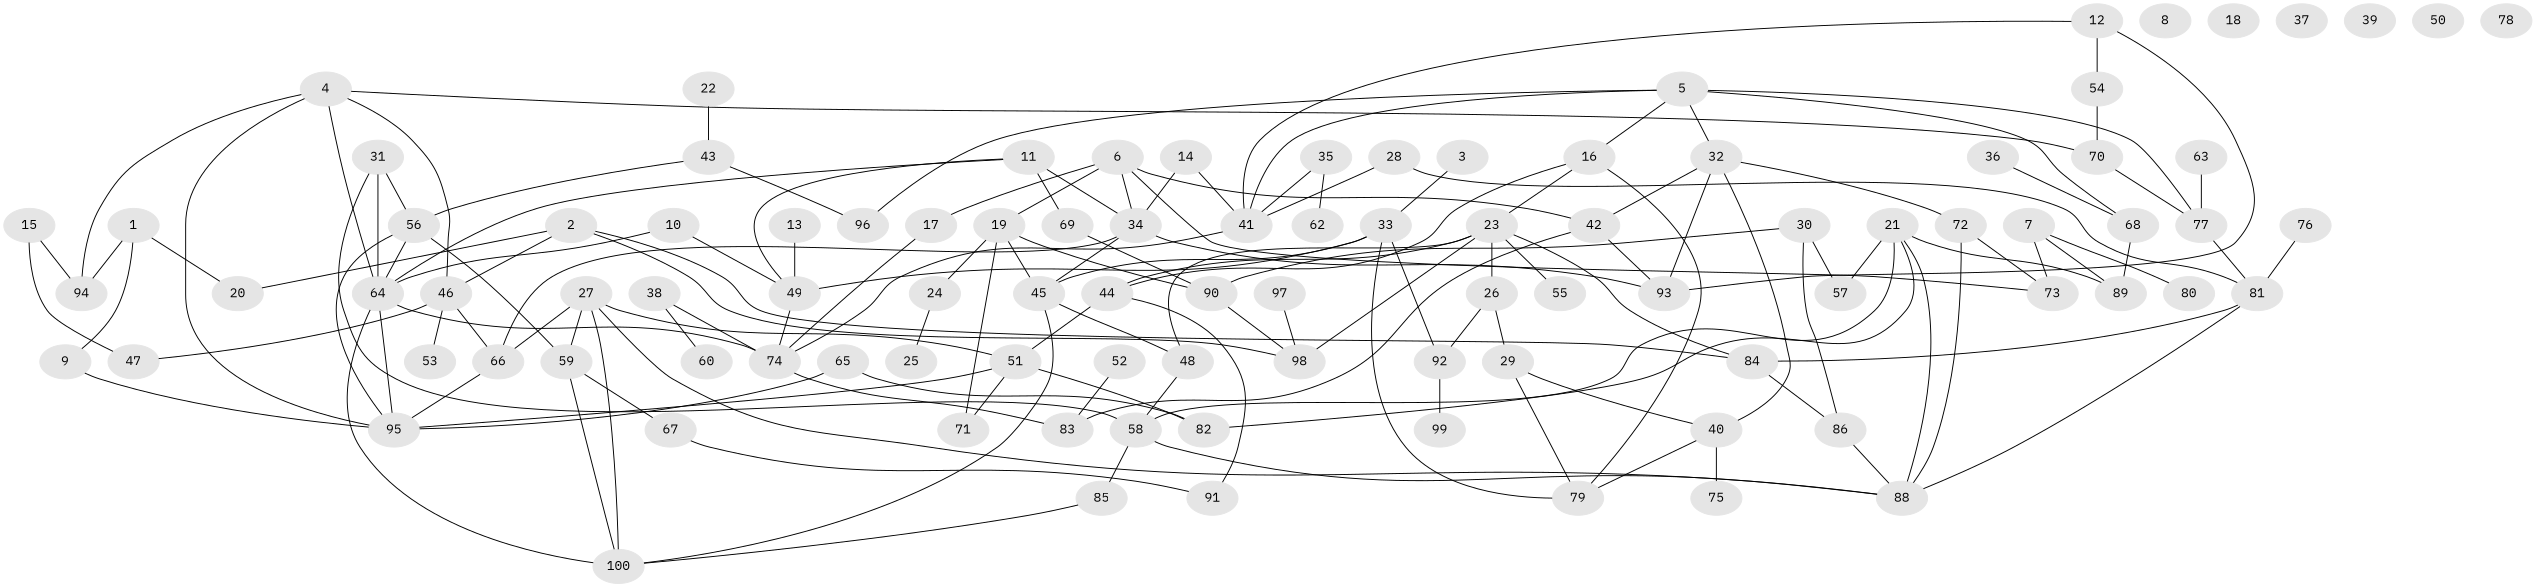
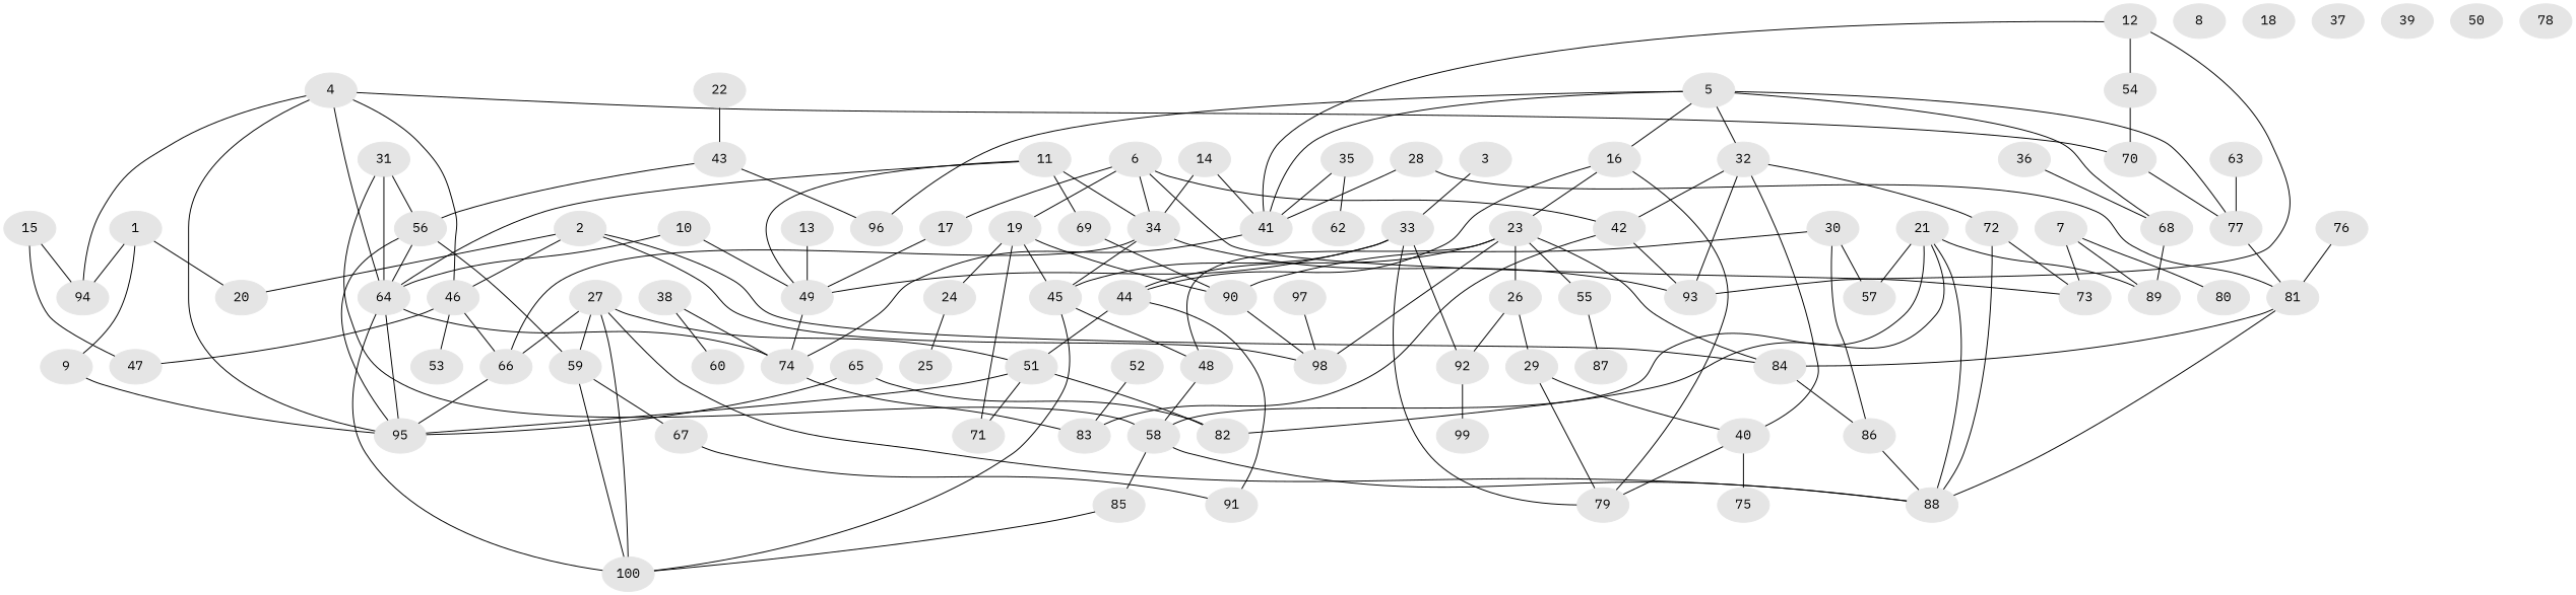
  graph {
    fontname="IBM Plex Mono"
    node [color=gray90 fontname="IBM Plex Mono" style=filled]
    edge [fontname="IBM Plex Mono"]
    1
    9
    20
    94
    95
    2
    46
    84
    98
    47
    66
    53
    86
    3
    33
    49
    79
    45
    92
    4
    64
    70
    74
    100
    77
    5
    16
    32
    41
    68
    96
    23
    44
    42
    40
    72
    93
    89
    81
    6
    17
    19
    34
    73
    24
    71
    90
    83
    7
    80
    8
    10
    11
    69
    12
    54
    13
    14
    15
    26
    48
    55
    51
    91
    18
    25
    21
    57
    58
    82
    88
    85
    22
    43
    56
    29
    30
+   87
    99
    27
    59
    67
    28
    75
    31
    35
    62
    36
    37
    38
    60
    39
    50
    52
    63
    65
    76
    78
    97
    1 -- 9
    1 -- 20
    1 -- 94
    9 -- 95
    2 -- 20
    2 -- 46
    2 -- 84
    2 -- 98
    46 -- 47
    46 -- 66
    46 -- 53
    84 -- 86
    66 -- 95
    86 -- 88
    3 -- 33
    33 -- 49
    33 -- 79
    33 -- 45
    33 -- 92
    49 -- 74
    45 -- 100
    45 -- 48
    92 -- 99
    4 -- 94
    4 -- 95
    4 -- 46
    4 -- 64
    4 -- 70
    64 -- 95
    64 -- 74
    64 -- 100
    70 -- 77
    74 -- 83
    77 -- 81
    5 -- 77
    5 -- 16
    5 -- 32
    5 -- 41
    5 -- 68
    5 -- 96
    16 -- 79
    16 -- 23
    16 -- 44
    32 -- 42
    32 -- 40
    32 -- 72
    32 -- 93
    41 -- 74
    68 -- 89
    23 -- 84
    23 -- 98
    23 -- 44
    23 -- 26
    23 -- 48
    23 -- 55
    44 -- 51
    44 -- 91
    42 -- 93
    42 -- 83
    40 -- 79
    40 -- 75
    72 -- 73
    72 -- 88
    81 -- 84
    81 -- 88
    6 -- 42
    6 -- 17
    6 -- 19
    6 -- 34
    6 -- 73
-   17 -- 74
+   17 -- 49
    19 -- 45
    19 -- 24
    19 -- 71
    19 -- 90
    34 -- 66
    34 -- 45
    34 -- 93
    24 -- 25
    90 -- 98
    7 -- 89
    7 -- 73
    7 -- 80
    10 -- 49
    10 -- 64
    11 -- 49
    11 -- 64
    11 -- 34
    11 -- 69
    69 -- 90
    12 -- 41
    12 -- 93
    12 -- 54
    54 -- 70
    13 -- 49
    14 -- 41
    14 -- 34
    15 -- 94
    15 -- 47
    26 -- 92
    26 -- 29
    48 -- 58
+   55 -- 87
    51 -- 95
    51 -- 71
    51 -- 82
    21 -- 89
    21 -- 57
    21 -- 58
    21 -- 82
    21 -- 88
    58 -- 88
    58 -- 85
    85 -- 100
    22 -- 43
    43 -- 96
    43 -- 56
    56 -- 95
    56 -- 64
    56 -- 59
    29 -- 79
    29 -- 40
    30 -- 86
    30 -- 90
    30 -- 57
    27 -- 66
    27 -- 100
    27 -- 51
    27 -- 88
    27 -- 59
    59 -- 100
    59 -- 67
    67 -- 91
    28 -- 41
    28 -- 81
    31 -- 64
    31 -- 58
    31 -- 56
    35 -- 41
    35 -- 62
    36 -- 68
    38 -- 74
    38 -- 60
    52 -- 83
    63 -- 77
    65 -- 95
    65 -- 82
    76 -- 81
    97 -- 98
  }
